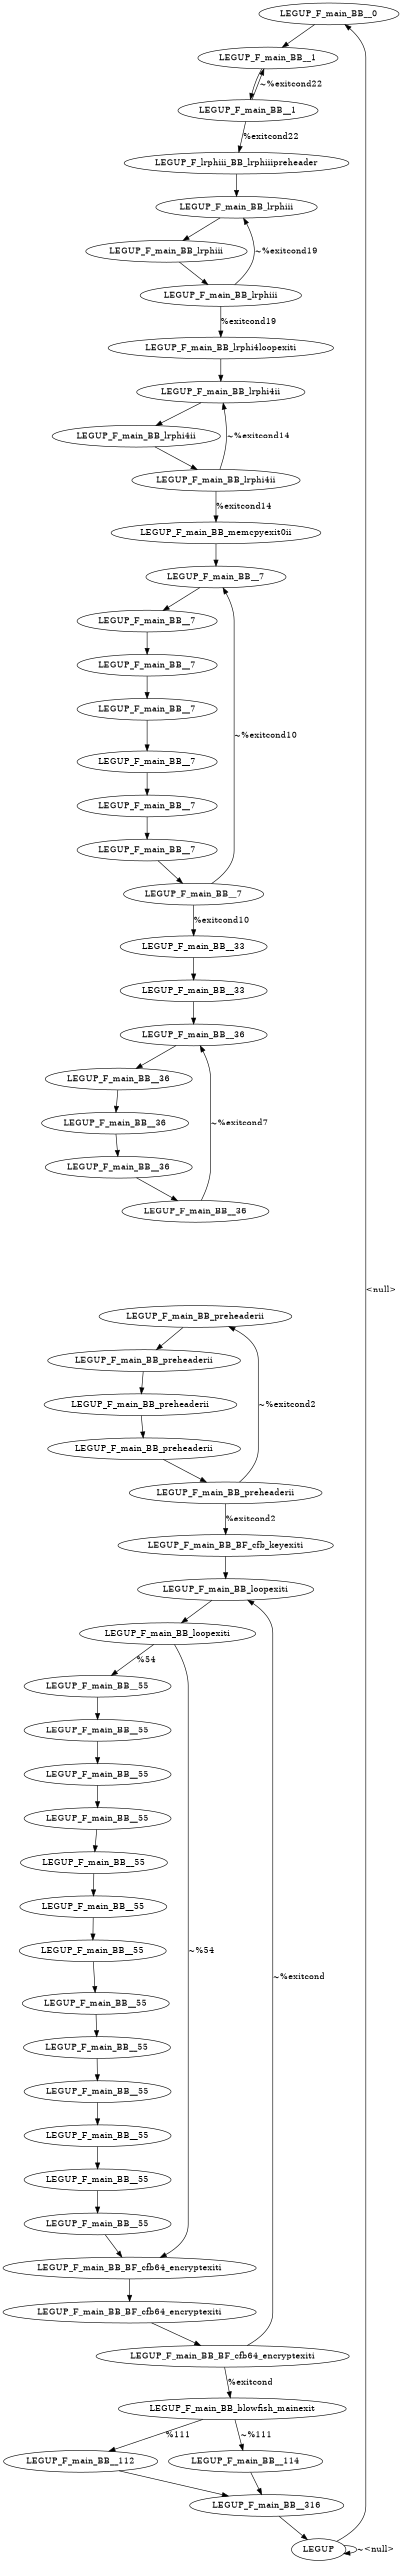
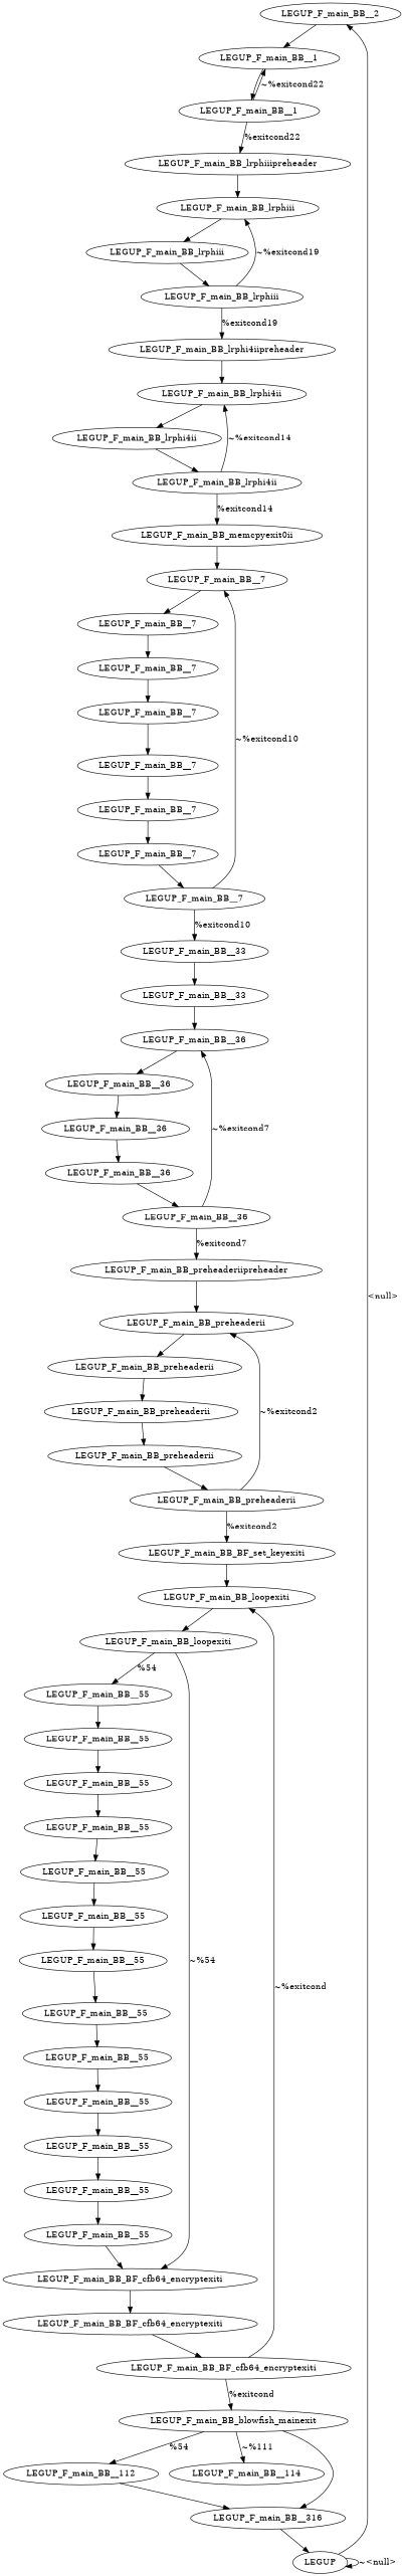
  digraph {
-   n1 [label=LEGUP_F_main_BB__0]
+   n1 [label=LEGUP_F_main_BB__2]
    n2 [label=LEGUP_F_main_BB__1]
    n3 [label=LEGUP_F_main_BB__1]
    n4 [label=LEGUP]
-   n5 [label=LEGUP_F_lrphiii_BB_lrphiiipreheader]
+   n5 [label=LEGUP_F_main_BB_lrphiiipreheader]
    n6 [label=LEGUP_F_main_BB_lrphiii]
    n7 [label=LEGUP_F_main_BB_lrphiii]
    n8 [label=LEGUP_F_main_BB_lrphiii]
-   n9 [label=LEGUP_F_main_BB_lrphi4loopexiti]
+   n9 [label=LEGUP_F_main_BB_lrphi4iipreheader]
    n10 [label=LEGUP_F_main_BB_lrphi4ii]
    n11 [label=LEGUP_F_main_BB_lrphi4ii]
    n12 [label=LEGUP_F_main_BB_lrphi4ii]
    n13 [label=LEGUP_F_main_BB_memcpyexit0ii]
    n14 [label=LEGUP_F_main_BB__7]
    n15 [label=LEGUP_F_main_BB__7]
    n16 [label=LEGUP_F_main_BB__7]
    n17 [label=LEGUP_F_main_BB__7]
    n18 [label=LEGUP_F_main_BB__7]
    n19 [label=LEGUP_F_main_BB__7]
    n20 [label=LEGUP_F_main_BB__7]
    n21 [label=LEGUP_F_main_BB__7]
    n22 [label=LEGUP_F_main_BB__33]
    n23 [label=LEGUP_F_main_BB__33]
    n24 [label=LEGUP_F_main_BB__36]
    n25 [label=LEGUP_F_main_BB__36]
    n26 [label=LEGUP_F_main_BB__36]
    n27 [label=LEGUP_F_main_BB__36]
    n28 [label=LEGUP_F_main_BB__36]
+   n29 [label=LEGUP_F_main_BB_preheaderiipreheader]
    n30 [label=LEGUP_F_main_BB_preheaderii]
    n31 [label=LEGUP_F_main_BB_preheaderii]
    n32 [label=LEGUP_F_main_BB_preheaderii]
    n33 [label=LEGUP_F_main_BB_preheaderii]
    n34 [label=LEGUP_F_main_BB_preheaderii]
-   n35 [label=LEGUP_F_main_BB_BF_cfb_keyexiti]
+   n35 [label=LEGUP_F_main_BB_BF_set_keyexiti]
    n36 [label=LEGUP_F_main_BB_loopexiti]
    n37 [label=LEGUP_F_main_BB_loopexiti]
    n38 [label=LEGUP_F_main_BB__55]
    n39 [label=LEGUP_F_main_BB_BF_cfb64_encryptexiti]
    n40 [label=LEGUP_F_main_BB__55]
    n41 [label=LEGUP_F_main_BB_BF_cfb64_encryptexiti]
    n42 [label=LEGUP_F_main_BB__55]
    n43 [label=LEGUP_F_main_BB_BF_cfb64_encryptexiti]
    n44 [label=LEGUP_F_main_BB__55]
    n45 [label=LEGUP_F_main_BB__55]
    n46 [label=LEGUP_F_main_BB__55]
    n47 [label=LEGUP_F_main_BB__55]
    n48 [label=LEGUP_F_main_BB__55]
    n49 [label=LEGUP_F_main_BB__55]
    n50 [label=LEGUP_F_main_BB__55]
    n51 [label=LEGUP_F_main_BB__55]
    n52 [label=LEGUP_F_main_BB__55]
    n53 [label=LEGUP_F_main_BB__55]
    n54 [label=LEGUP_F_main_BB_blowfish_mainexit]
    n55 [label=LEGUP_F_main_BB__112]
    n56 [label=LEGUP_F_main_BB__114]
    n57 [label=LEGUP_F_main_BB__316]
    n1 -> n2
    n2 -> n3
    n3 -> n2 [label="~%exitcond22"]
    n3 -> n5 [label="%exitcond22"]
    n4 -> n1 [label="<null>"]
    n4 -> n4 [label="~<null>"]
    n5 -> n6
    n6 -> n7
    n7 -> n8
    n8 -> n6 [label="~%exitcond19"]
    n8 -> n9 [label="%exitcond19"]
    n9 -> n10
    n10 -> n11
    n11 -> n12
    n12 -> n10 [label="~%exitcond14"]
    n12 -> n13 [label="%exitcond14"]
    n13 -> n14
    n14 -> n15
    n15 -> n16
    n16 -> n17
    n17 -> n18
    n18 -> n19
    n19 -> n20
    n20 -> n21
    n21 -> n14 [label="~%exitcond10"]
    n21 -> n22 [label="%exitcond10"]
    n22 -> n23
    n23 -> n24
    n24 -> n25
    n25 -> n26
    n26 -> n27
    n27 -> n28
    n28 -> n24 [label="~%exitcond7"]
+   n28 -> n29 [label="%exitcond7"]
+   n29 -> n30
    n30 -> n31
    n31 -> n32
    n32 -> n33
    n33 -> n34
    n34 -> n30 [label="~%exitcond2"]
    n34 -> n35 [label="%exitcond2"]
    n35 -> n36
    n36 -> n37
    n37 -> n38 [label="%54"]
    n37 -> n39 [label="~%54"]
    n38 -> n40
    n39 -> n41
    n40 -> n42
    n41 -> n43
    n42 -> n44
    n43 -> n36 [label="~%exitcond"]
    n43 -> n54 [label="%exitcond"]
    n44 -> n45
    n45 -> n46
    n46 -> n47
    n47 -> n48
    n48 -> n49
    n49 -> n50
    n50 -> n51
    n51 -> n52
    n52 -> n53
    n53 -> n39
-   n54 -> n55 [label="%111"]
+   n54 -> n55 [label="%54"]
    n54 -> n56 [label="~%111"]
    n55 -> n57
-   n56 -> n57
+   n54 -> n57
    n57 -> n4
  }
